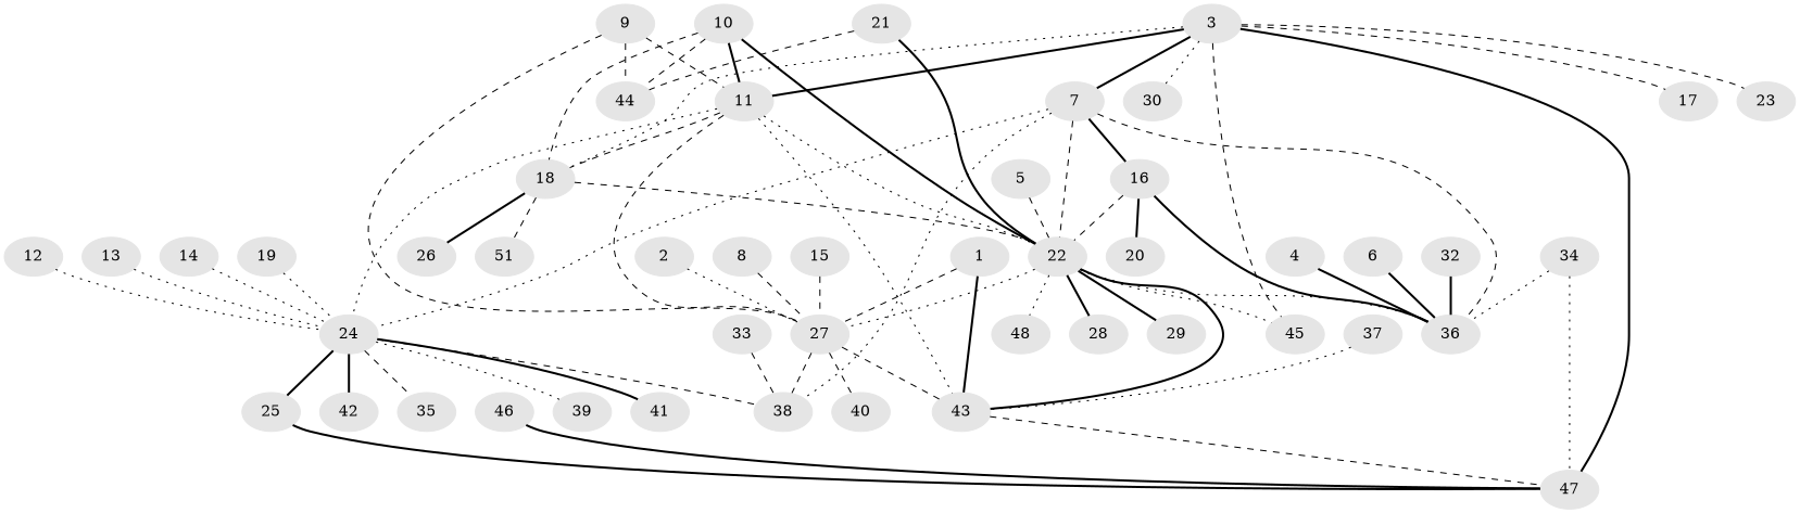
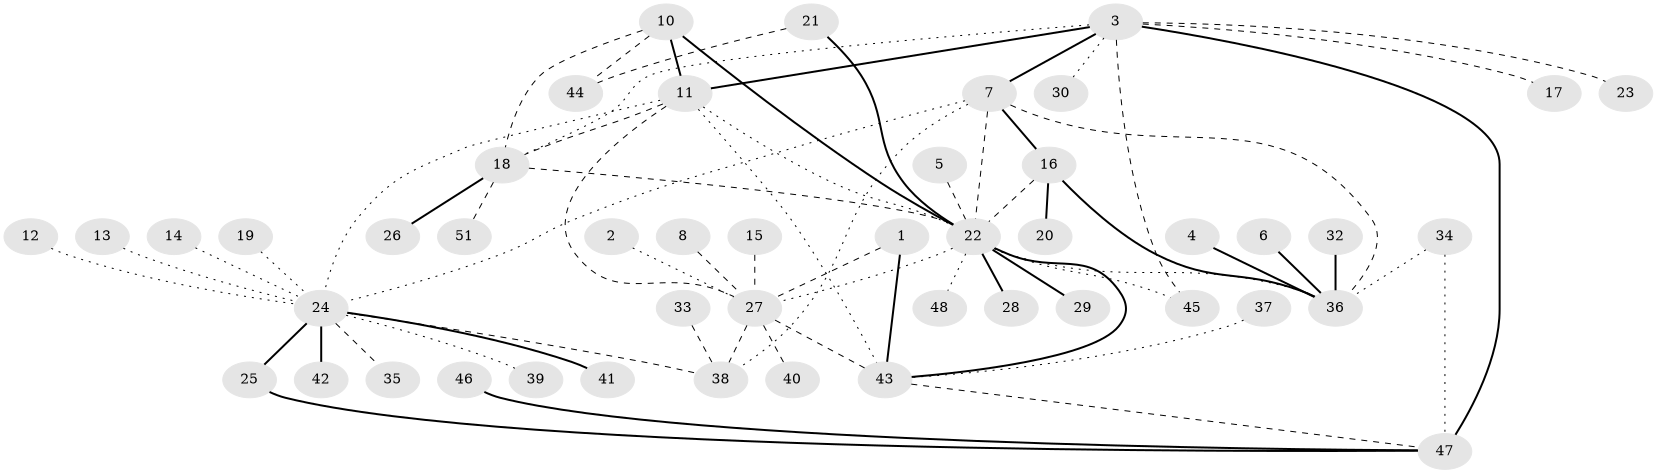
  graph {
    node [color=gray90 style=filled]
    edge [style=dashed weight=1.0]
    1
    27
    43
    38
    40
    47
    2
    3
    7
    11
    17
    18
    23
    30
    45
    36
    22
    16
    24
    26
    n21 [label=51]
    4
    5
    28
    29
    48
    6
    20
    25
    35
    39
    41
    42
    8
-   9
    44
    10
    12
    13
    14
    15
    19
    21
    32
    33
    34
    37
    46
    1 -- 27 [weight=2.0]
    1 -- 43 [style=bold]
    27 -- 43 [weight=2.0]
    27 -- 38 [weight=2.0]
    27 -- 40
    43 -- 47
    2 -- 27 [style=dotted]
    3 -- 47 [style=bold weight=3.0]
    3 -- 7 [style=bold weight=2.0]
    3 -- 11 [style=bold]
    3 -- 17
    3 -- 18 [style=dotted]
    3 -- 23
    3 -- 30 [style=dotted]
    3 -- 45
    7 -- 38 [style=dotted weight=2.0]
    7 -- 36
    7 -- 22
    7 -- 16 [style=bold weight=2.0]
    7 -- 24 [style=dotted]
    11 -- 27
    11 -- 43 [style=dotted]
    11 -- 18
    11 -- 22 [style=dotted]
    11 -- 24 [style=dotted]
    18 -- 22
    18 -- 26 [style=bold]
    18 -- n21
    22 -- 27 [style=dotted]
    22 -- 43 [style=bold]
    22 -- 45 [style=dotted]
    22 -- 36 [style=dotted]
    22 -- 28 [style=bold]
    22 -- 29 [style=bold]
    22 -- 48 [style=dotted]
    16 -- 36 [style=bold]
    16 -- 22
    16 -- 20 [style=bold]
    24 -- 38 [weight=2.0]
    24 -- 25 [style=bold]
    24 -- 35
    24 -- 39 [style=dotted]
    24 -- 41 [style=bold]
    24 -- 42 [style=bold]
    4 -- 36 [style=bold]
    5 -- 22
    6 -- 36 [style=bold]
    25 -- 47 [style=bold]
    8 -- 27
-   9 -- 27
-   9 -- 11
-   9 -- 44
    10 -- 11 [style=bold]
    10 -- 18
    10 -- 22 [style=bold]
    10 -- 44
    12 -- 24 [style=dotted]
    13 -- 24 [style=dotted]
    14 -- 24 [style=dotted]
    15 -- 27
    19 -- 24 [style=dotted]
    21 -- 22 [style=bold]
    21 -- 44
    32 -- 36 [style=bold]
    33 -- 38
    34 -- 47 [style=dotted]
    34 -- 36 [style=dotted]
    37 -- 43 [style=dotted]
    46 -- 47 [style=bold]
  }
